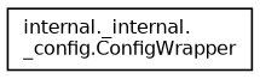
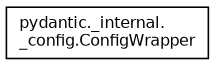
  digraph {
    rankdir=LR
-   n1 [color=black fillcolor=white fontname=Helvetica fontsize=10 height=0.2 label="internal._internal.\l_config.ConfigWrapper" shape=record style=filled width=0.4]
+   n1 [color=black fillcolor=white fontname=Helvetica fontsize=10 height=0.2 label="pydantic._internal.\l_config.ConfigWrapper" shape=record style=filled width=0.4]
  }
